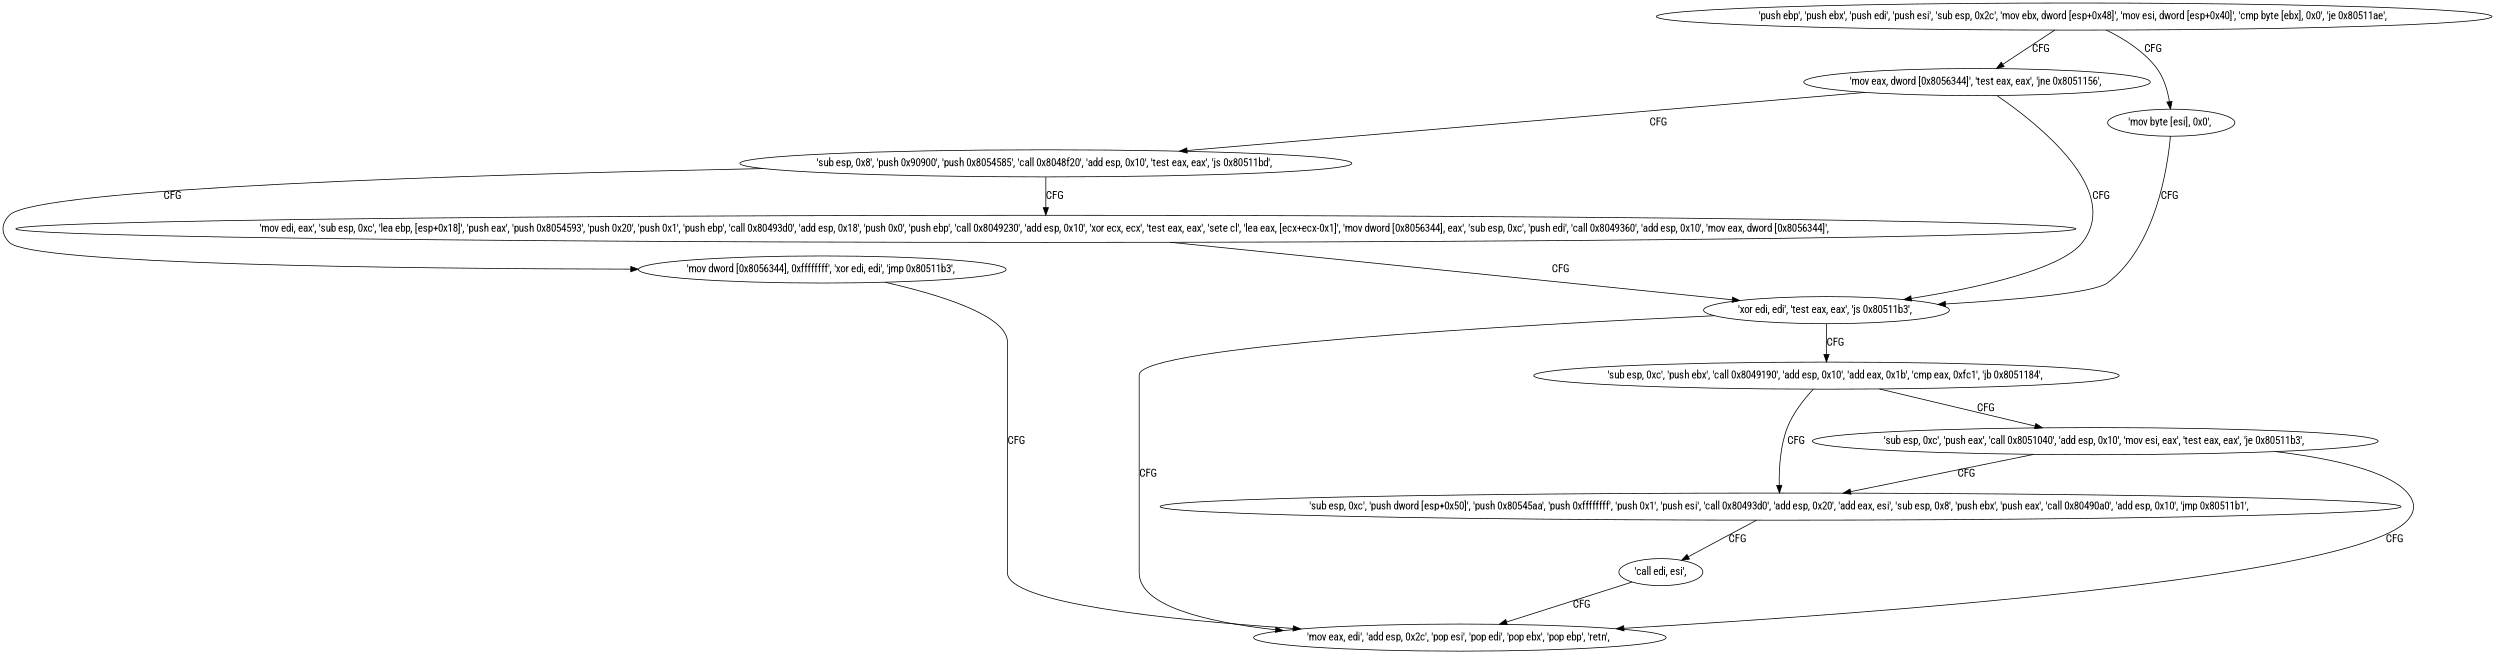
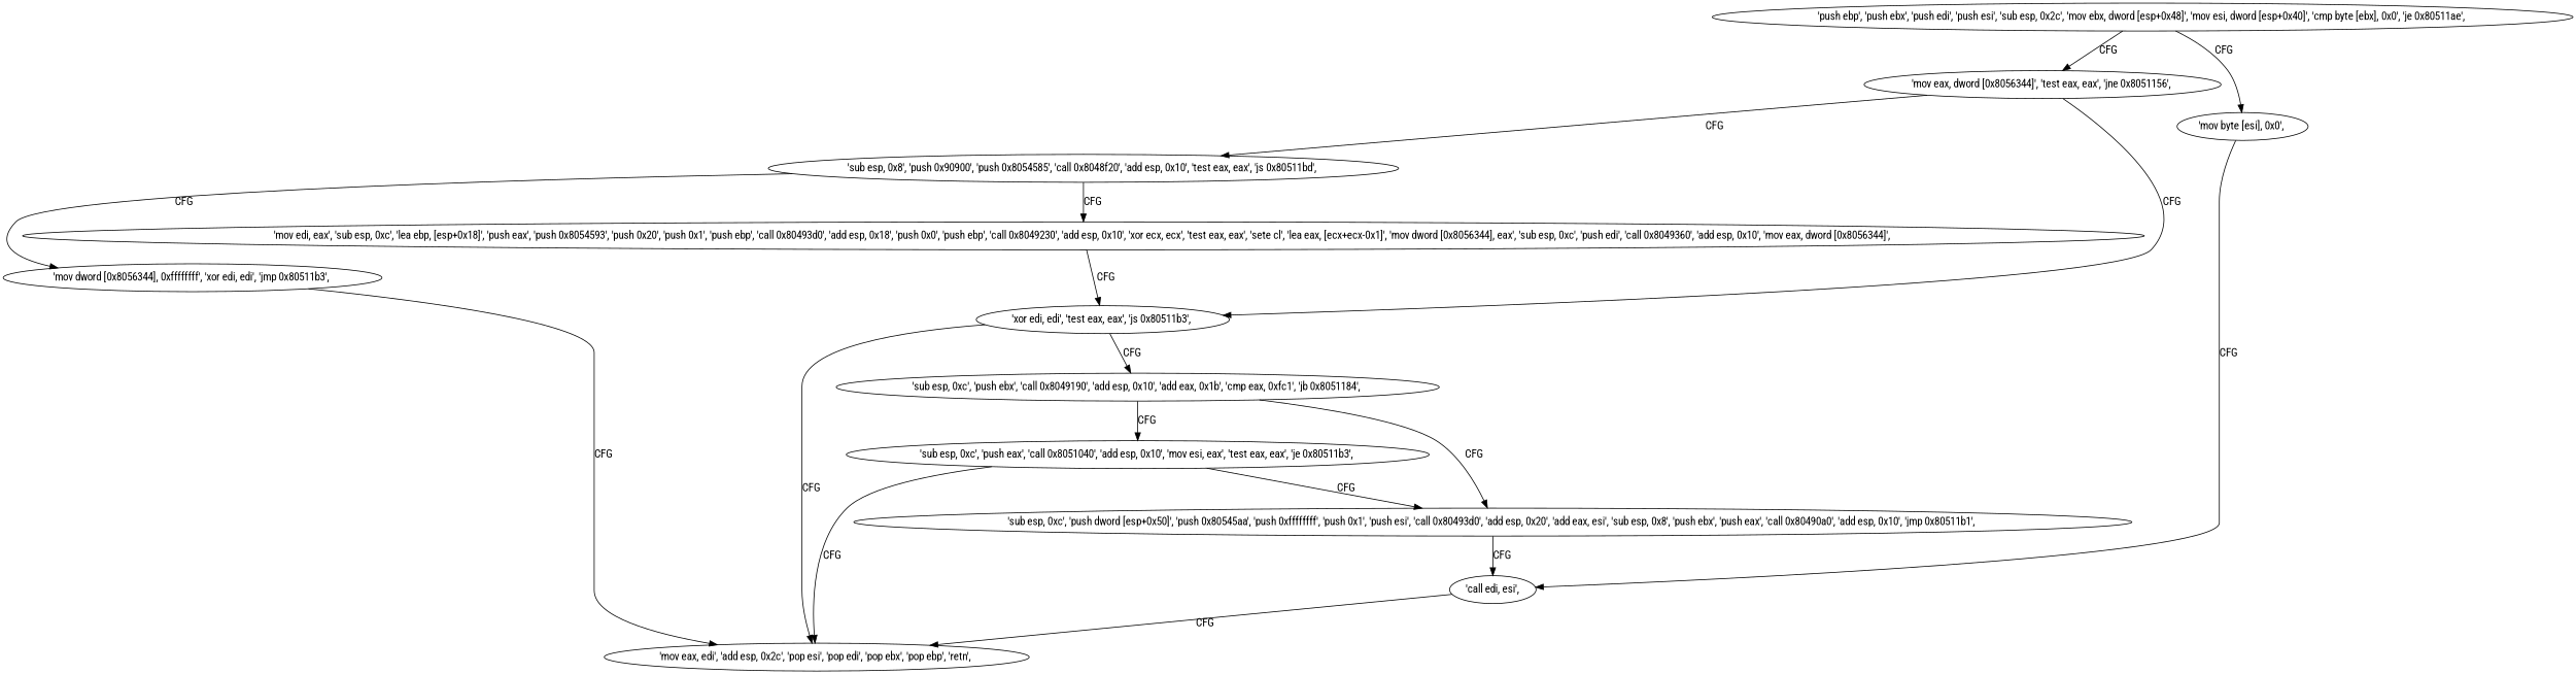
  digraph {
    fontname="Roboto Condensed"
    node [fontname="Roboto Condensed"]
    edge [fontname="Roboto Condensed"]
    n1 [label="'push ebp', 'push ebx', 'push edi', 'push esi', 'sub esp, 0x2c', 'mov ebx, dword [esp+0x48]', 'mov esi, dword [esp+0x40]', 'cmp byte [ebx], 0x0', 'je 0x80511ae', "]
    n2 [label="'mov byte [esi], 0x0', "]
    n3 [label="'mov eax, dword [0x8056344]', 'test eax, eax', 'jne 0x8051156', "]
    n4 [label="'call edi, esi',"]
    n5 [label="'xor edi, edi', 'test eax, eax', 'js 0x80511b3', "]
    n6 [label="'sub esp, 0x8', 'push 0x90900', 'push 0x8054585', 'call 0x8048f20', 'add esp, 0x10', 'test eax, eax', 'js 0x80511bd', "]
    n7 [label="'mov eax, edi', 'add esp, 0x2c', 'pop esi', 'pop edi', 'pop ebx', 'pop ebp', 'retn', "]
    n8 [label="'sub esp, 0xc', 'push ebx', 'call 0x8049190', 'add esp, 0x10', 'add eax, 0x1b', 'cmp eax, 0xfc1', 'jb 0x8051184', "]
    n9 [label="'mov dword [0x8056344], 0xffffffff', 'xor edi, edi', 'jmp 0x80511b3', "]
    n10 [label="'mov edi, eax', 'sub esp, 0xc', 'lea ebp, [esp+0x18]', 'push eax', 'push 0x8054593', 'push 0x20', 'push 0x1', 'push ebp', 'call 0x80493d0', 'add esp, 0x18', 'push 0x0', 'push ebp', 'call 0x8049230', 'add esp, 0x10', 'xor ecx, ecx', 'test eax, eax', 'sete cl', 'lea eax, [ecx+ecx-0x1]', 'mov dword [0x8056344], eax', 'sub esp, 0xc', 'push edi', 'call 0x8049360', 'add esp, 0x10', 'mov eax, dword [0x8056344]', "]
    n11 [label="'sub esp, 0xc', 'push dword [esp+0x50]', 'push 0x80545aa', 'push 0xffffffff', 'push 0x1', 'push esi', 'call 0x80493d0', 'add esp, 0x20', 'add eax, esi', 'sub esp, 0x8', 'push ebx', 'push eax', 'call 0x80490a0', 'add esp, 0x10', 'jmp 0x80511b1', "]
    n12 [label="'sub esp, 0xc', 'push eax', 'call 0x8051040', 'add esp, 0x10', 'mov esi, eax', 'test eax, eax', 'je 0x80511b3', "]
    n1 -> n2 [label=CFG]
    n1 -> n3 [label=CFG]
-   n2 -> n5 [label=CFG]
+   n2 -> n4 [label=CFG]
    n3 -> n5 [label=CFG]
    n3 -> n6 [label=CFG]
    n4 -> n7 [label=CFG]
    n5 -> n7 [label=CFG]
    n5 -> n8 [label=CFG]
    n6 -> n9 [label=CFG]
    n6 -> n10 [label=CFG]
    n8 -> n11 [label=CFG]
    n8 -> n12 [label=CFG]
    n9 -> n7 [label=CFG]
    n10 -> n5 [label=CFG]
    n11 -> n4 [label=CFG]
    n12 -> n7 [label=CFG]
    n12 -> n11 [label=CFG]
  }
